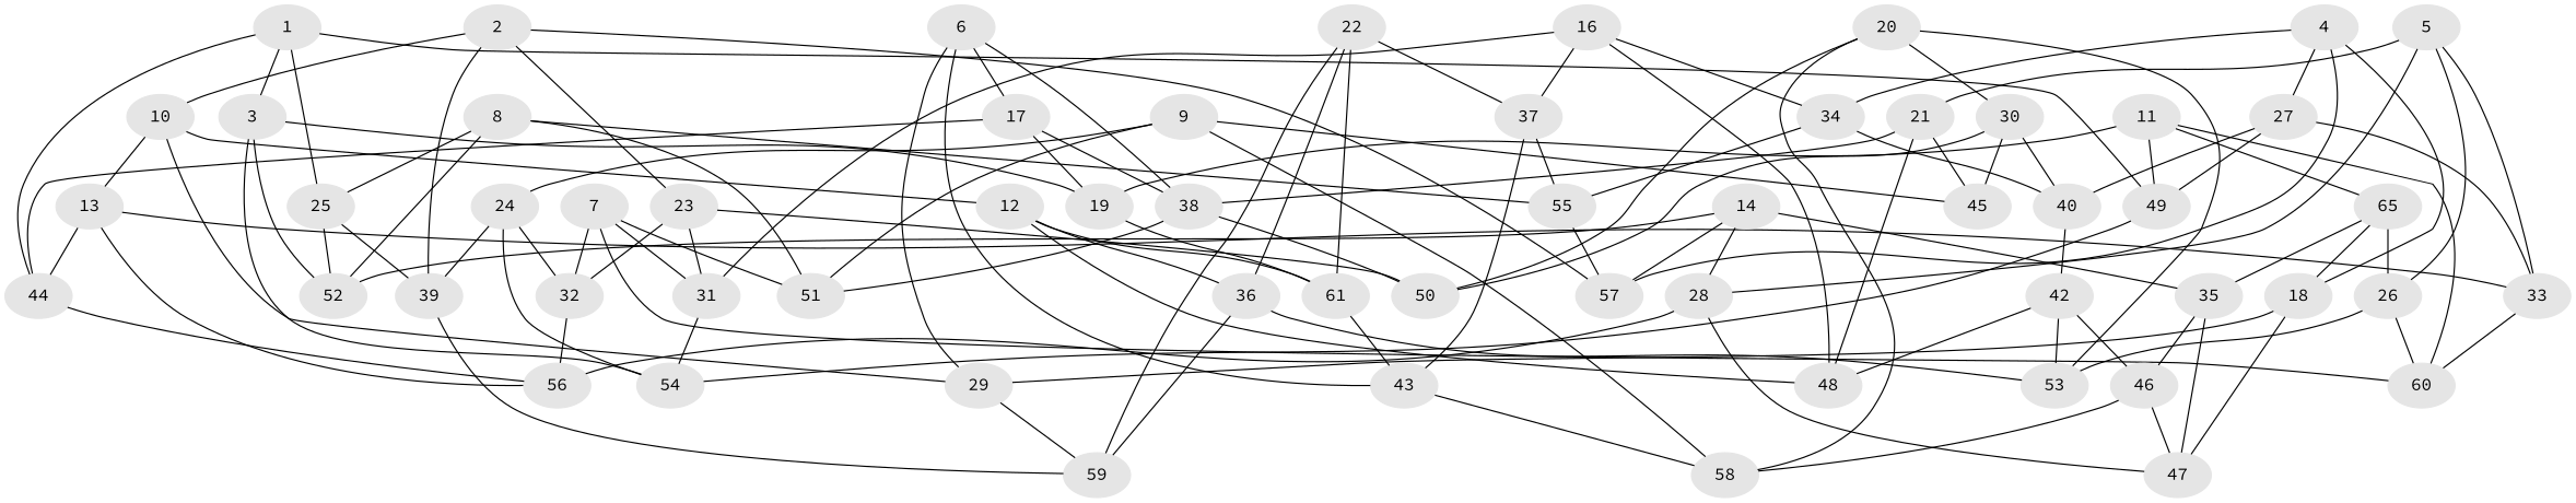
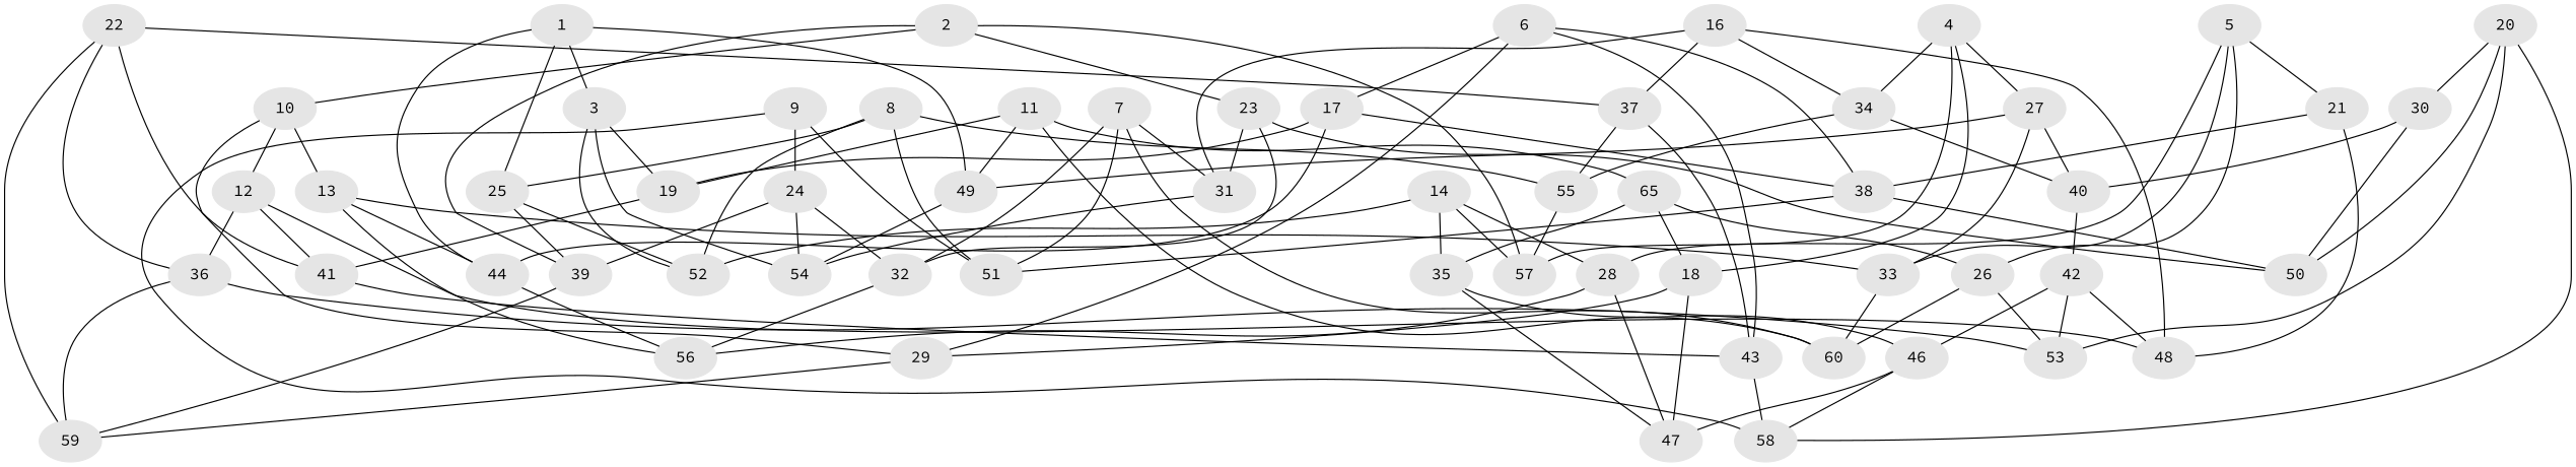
  graph {
    fontname="Source Code Pro"
    node [color=gray90 fontname="Source Code Pro" style=filled]
    edge [fontname="Source Code Pro"]
    1
    3
    25
    44
    49
    19
    52
    54
    39
    56
    2
    10
    23
    57
    29
    12
    13
    31
    32
    50
    59
-   41 [label=61]
+   41
    4
    18
    27
    34
    47
    33
    40
    55
    5
    21
    26
    28
-   45
    48
    38
    60
    53
    6
    17
    43
    58
    7
    51
    8
    9
    24
    36
    11
    n51 [label=65]
    35
    14
    46
    16
    37
    20
    30
    22
    42
    1 -- 3
    1 -- 25
    1 -- 44
    1 -- 49
    3 -- 19
    3 -- 52
    3 -- 54
    25 -- 52
    25 -- 39
    44 -- 56
    49 -- 54
    19 -- 41
    39 -- 59
    2 -- 39
    2 -- 10
    2 -- 23
    2 -- 57
    10 -- 29
    10 -- 12
    10 -- 13
    23 -- 31
    23 -- 32
    23 -- 50
    29 -- 59
    12 -- 41
    12 -- 48
    12 -- 36
    13 -- 44
    13 -- 56
    13 -- 33
    31 -- 54
    32 -- 56
    41 -- 43
    4 -- 57
    4 -- 18
    4 -- 27
    4 -- 34
    18 -- 29
    18 -- 47
    27 -- 49
    27 -- 33
    27 -- 40
    34 -- 40
    34 -- 55
    33 -- 60
    40 -- 42
    55 -- 57
    5 -- 33
    5 -- 21
    5 -- 26
    5 -- 28
-   21 -- 45
    21 -- 48
    21 -- 38
    26 -- 60
    26 -- 53
    28 -- 56
    28 -- 47
    38 -- 50
    38 -- 51
    6 -- 29
    6 -- 38
    6 -- 17
    6 -- 43
    17 -- 44
    17 -- 19
    17 -- 38
    43 -- 58
    7 -- 31
    7 -- 32
    7 -- 60
    7 -- 51
    8 -- 25
    8 -- 52
    8 -- 55
    8 -- 51
-   9 -- 45
    9 -- 58
    9 -- 51
    9 -- 24
    24 -- 54
    24 -- 39
    24 -- 32
    36 -- 59
    36 -- 53
    11 -- 49
    11 -- 19
    11 -- 60
    11 -- n51
    n51 -- 18
    n51 -- 26
    n51 -- 35
    35 -- 47
    35 -- 46
    14 -- 52
    14 -- 57
    14 -- 28
    14 -- 35
    46 -- 47
    46 -- 58
    16 -- 31
    16 -- 34
    16 -- 48
    16 -- 37
    37 -- 55
    37 -- 43
    20 -- 50
    20 -- 53
    20 -- 58
    20 -- 30
    30 -- 50
    30 -- 40
-   30 -- 45
    22 -- 59
    22 -- 41
    22 -- 36
    22 -- 37
    42 -- 48
    42 -- 53
    42 -- 46
  }
